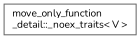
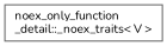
  digraph {
    rankdir=TB
    fontname=Nunito
-   n1 [color=grey40 fillcolor=white fontname=Nunito fontsize=10 height=0.2 label="move_only_function\l_detail::_noex_traits\< V \>" shape=box style=filled width=0.4]
+   n1 [color=grey40 fillcolor=white fontname=Nunito fontsize=10 height=0.2 label="noex_only_function\l_detail::_noex_traits\< V \>" shape=box style=filled width=0.4]
  }
